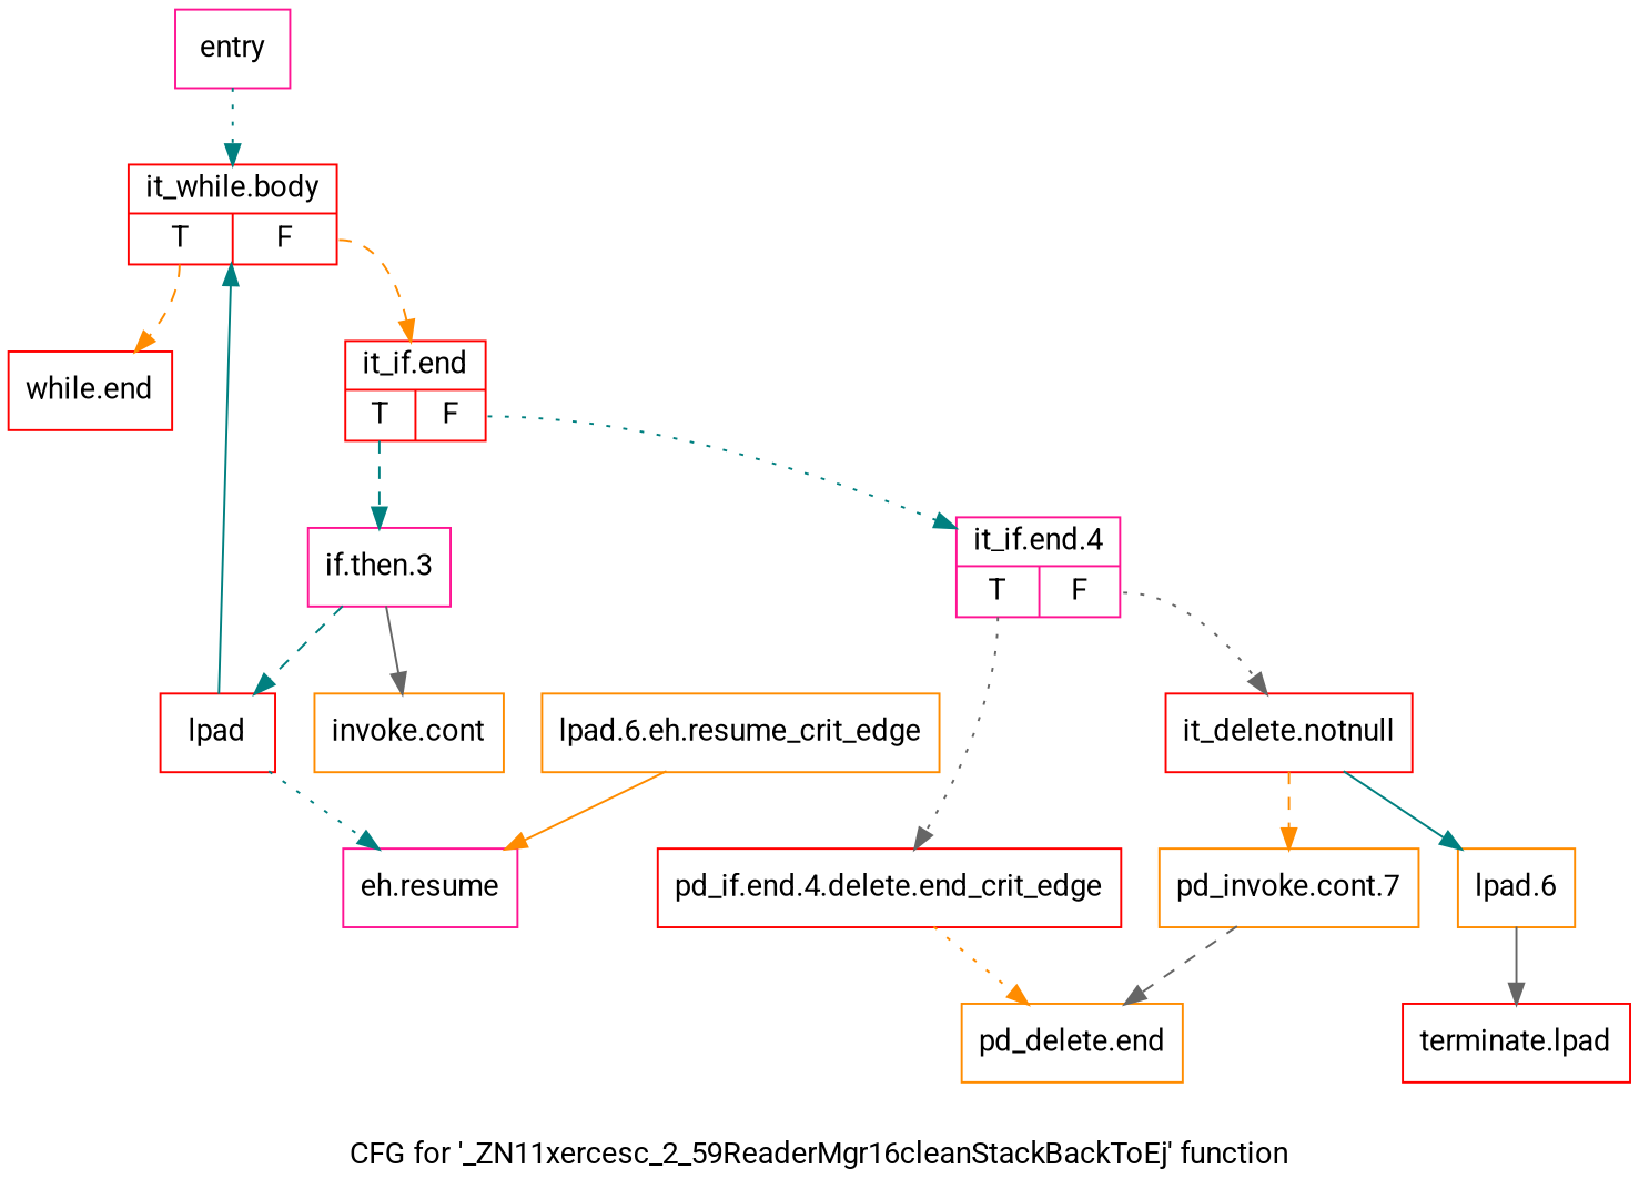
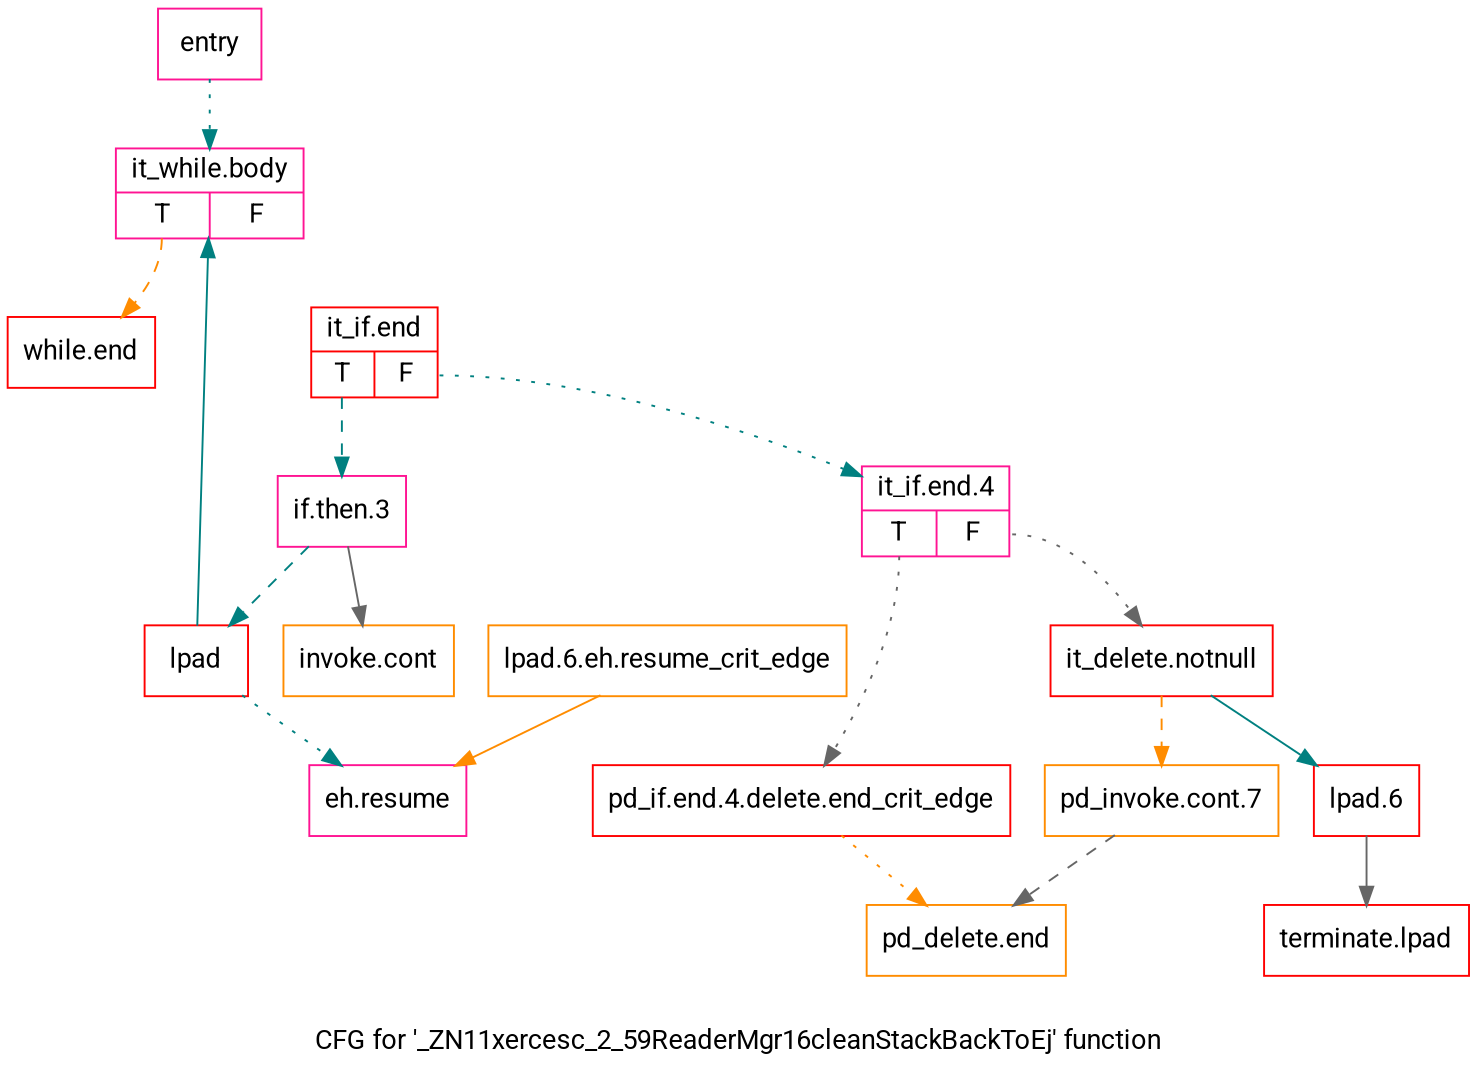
  digraph {
    fontname=Roboto
    label="CFG for '_ZN11xercesc_2_59ReaderMgr16cleanStackBackToEj' function"
    node [color=red fontname=Roboto shape=record]
    edge [color=teal fontname=Roboto style=dotted]
    n1 [color=deeppink label="{entry}"]
-   n2 [label="{it_while.body|{<s0>T|<s1>F}}"]
+   n2 [color=deeppink label="{it_while.body|{<s0>T|<s1>F}}"]
    n3 [label="{while.end}"]
    n4 [label="{it_if.end|{<s0>T|<s1>F}}"]
    n5 [color=deeppink label="{if.then.3}"]
    n6 [color=deeppink label="{it_if.end.4|{<s0>T|<s1>F}}"]
    n7 [color=darkorange label="{invoke.cont}"]
    n8 [label="{lpad}"]
    n9 [label="{pd_if.end.4.delete.end_crit_edge}"]
    n10 [label="{it_delete.notnull}"]
    n11 [color=deeppink label="{eh.resume}"]
    n12 [color=darkorange label="{pd_delete.end}"]
    n13 [color=darkorange label="{pd_invoke.cont.7}"]
-   n14 [color=darkorange label="{lpad.6}"]
+   n14 [label="{lpad.6}"]
    n15 [label="{terminate.lpad}"]
    n16 [color=darkorange label="{lpad.6.eh.resume_crit_edge}"]
    n1 -> n2
    n2 -> n3 [color=darkorange style=dashed tailport=s0]
-   n2 -> n4 [color=darkorange style=dashed tailport=s1]
    n4 -> n5 [style=dashed tailport=s0]
    n4 -> n6 [tailport=s1]
    n5 -> n7 [color=gray40 style=solid]
    n5 -> n8 [style=dashed]
    n6 -> n9 [color=gray40 tailport=s0]
    n6 -> n10 [color=gray40 tailport=s1]
    n8 -> n2 [style=solid]
    n8 -> n11
    n9 -> n12 [color=darkorange]
    n10 -> n13 [color=darkorange style=dashed]
    n10 -> n14 [style=solid]
    n13 -> n12 [color=gray40 style=dashed]
    n14 -> n15 [color=gray40 style=solid]
    n16 -> n11 [color=darkorange style=solid]
  }
